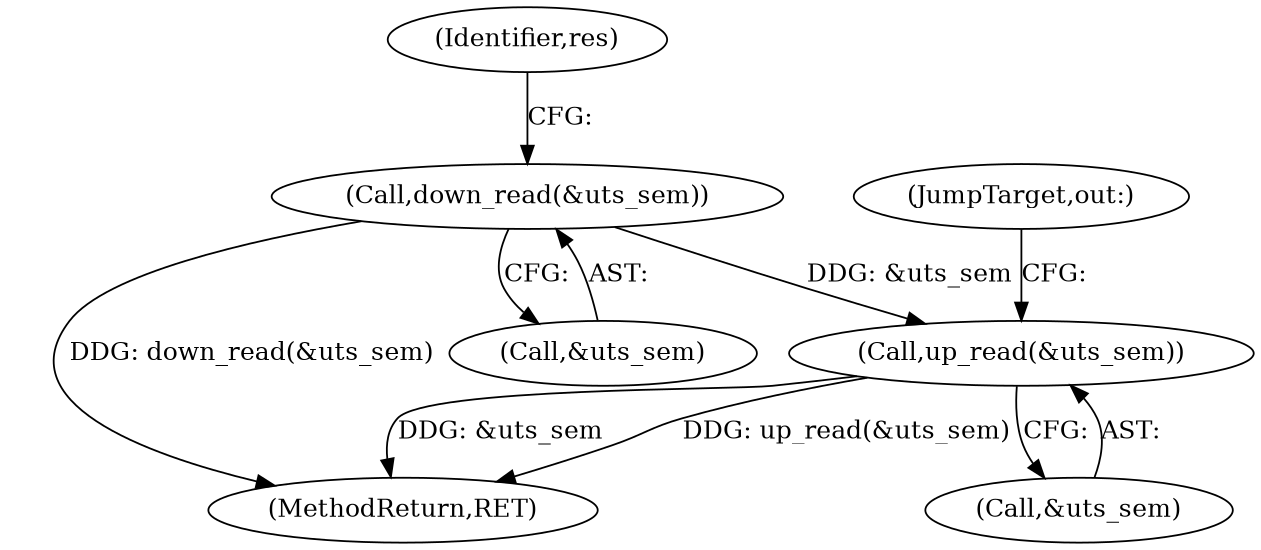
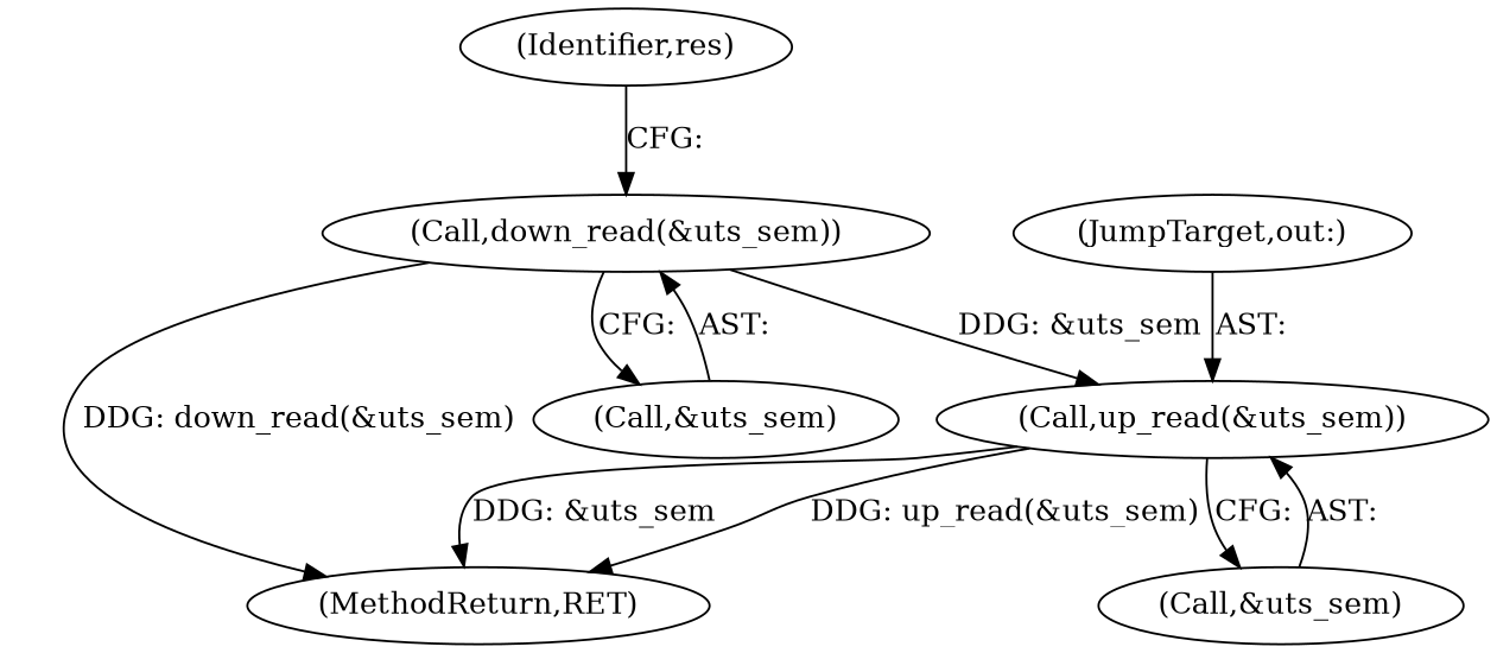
  digraph {
    n1 [label="(Call,up_read(&uts_sem))"]
    n2 [label="(MethodReturn,RET)"]
    n3 [label="(Call,&uts_sem)"]
    n4 [label="(Call,down_read(&uts_sem))"]
    n5 [label="(Call,&uts_sem)"]
    n6 [label="(Identifier,res)"]
    n7 [label="(JumpTarget,out:)"]
    n1 -> n2 [label="DDG: up_read(&uts_sem)"]
    n1 -> n2 [label="DDG: &uts_sem"]
    n1 -> n3 [label="CFG: "]
    n3 -> n1 [label="AST: "]
    n4 -> n1 [label="DDG: &uts_sem"]
    n4 -> n2 [label="DDG: down_read(&uts_sem)"]
    n4 -> n5 [label="CFG: "]
    n5 -> n4 [label="AST: "]
    n6 -> n4 [label="CFG: "]
-   n7 -> n1 [label="CFG: "]
+   n7 -> n1 [label="AST: "]
  }
